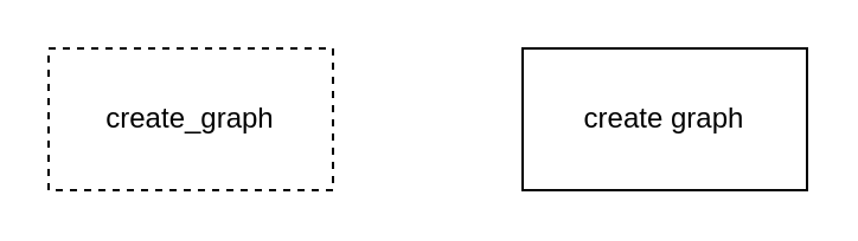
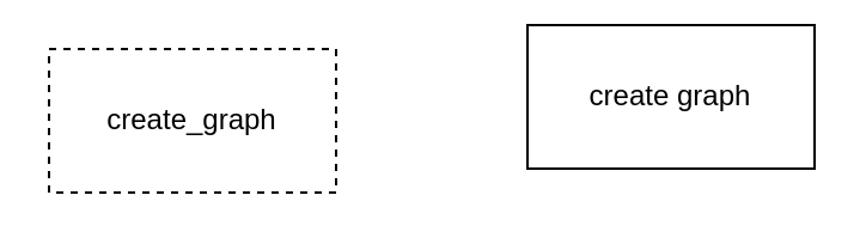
  <mxCell id="0" />
  <mxCell id="1" parent="0" />
  <mxCell id="2" value="create_graph" style="rounded=0;whiteSpace=wrap;html=1;dashed=1;" vertex="1" parent="1"><mxGeometry x="20" y="20" width="120" height="60" as="geometry" /></mxCell>
- <mxCell id="3" value="create graph" style="rounded=0;whiteSpace=wrap;html=1;" vertex="1" parent="1"><mxGeometry x="220" y="20" width="120" height="60" as="geometry" /></mxCell>
+ <mxCell id="3" value="create graph" style="rounded=0;whiteSpace=wrap;html=1;" vertex="1" parent="1"><mxGeometry x="220" y="10" width="120" height="60" as="geometry" /></mxCell>
